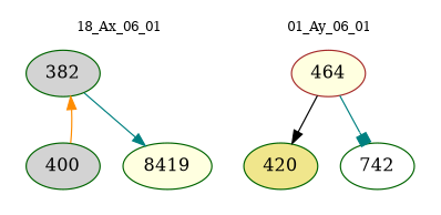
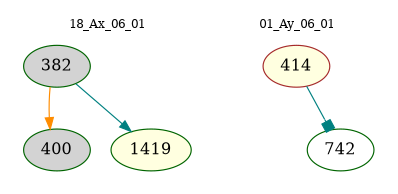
  digraph {
    node [color=darkgreen fillcolor=lightgrey style=filled]
    edge [arrowhead=normal color=teal]
    n1 [label=382]
    n2 [label=400]
-   n3 [fillcolor=lightyellow label=8419]
-   n4 [color=brown fillcolor=lightyellow label=464]
-   n5 [fillcolor=khaki label=420]
+   n3 [fillcolor=lightyellow label=1419]
+   n4 [color=brown fillcolor=lightyellow label=414]
    n6 [fillcolor=white label=742]
    subgraph cluster_1 {
      color=white
      fontsize=10
      label="18_Ax_06_01"
      n1
      n2
      n3
    }
    subgraph cluster_2 {
      color=white
      fontsize=10
      label="01_Ay_06_01"
      n4
-     n5
      n6
    }
-   n2 -> n1 [color=darkorange]
+   n1 -> n2 [color=darkorange]
    n1 -> n3
-   n4 -> n5 [color=black]
    n4 -> n6 [arrowhead=box]
  }
